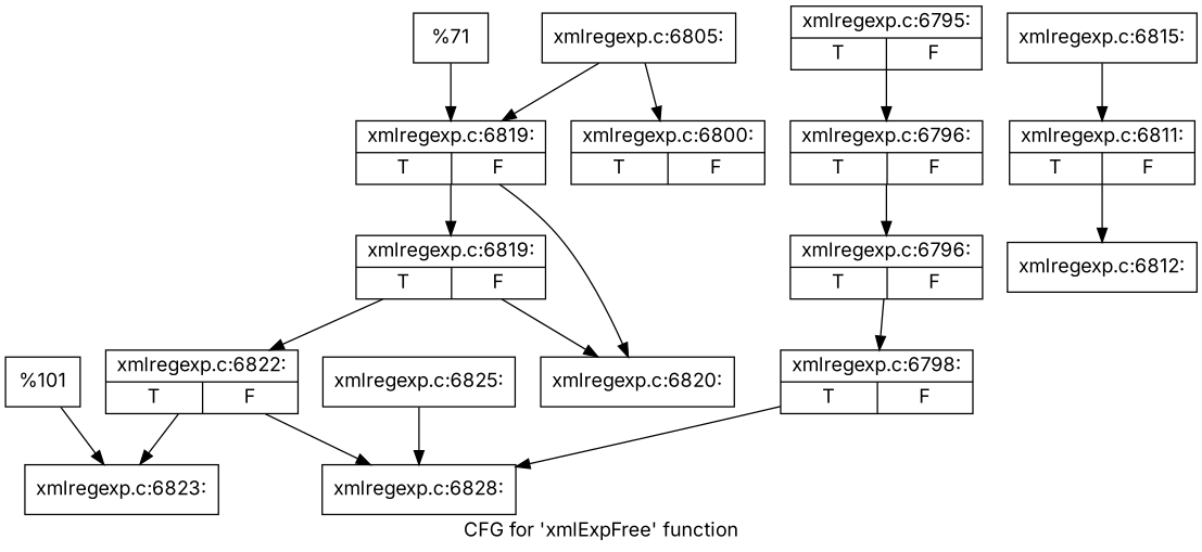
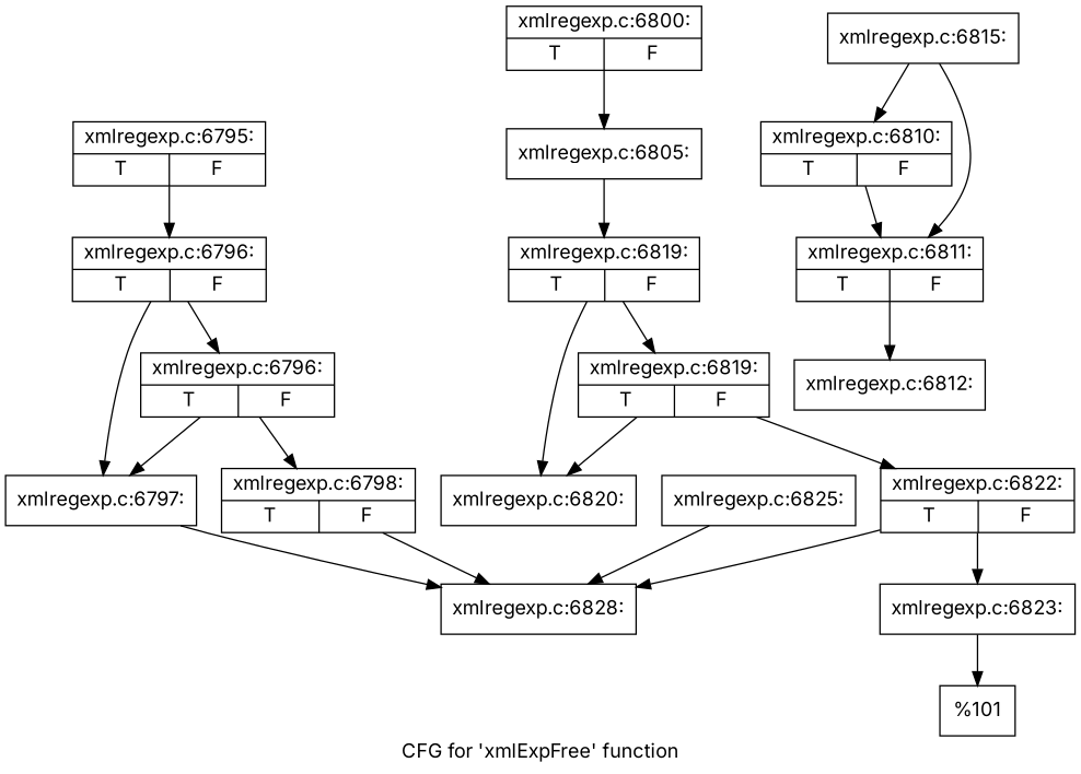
  digraph {
    fontname=Inter
    label="CFG for 'xmlExpFree' function"
    node [fontname=Inter shape=record]
    edge [fontname=Inter]
    n1 [label="{xmlregexp.c:6795:|{<s0>T|<s1>F}}"]
    n2 [label="{xmlregexp.c:6796:|{<s0>T|<s1>F}}"]
+   n3 [label="{xmlregexp.c:6797:}"]
    n4 [label="{xmlregexp.c:6828:}"]
    n5 [label="{xmlregexp.c:6796:|{<s0>T|<s1>F}}"]
    n6 [label="{xmlregexp.c:6798:|{<s0>T|<s1>F}}"]
    n7 [label="{xmlregexp.c:6800:|{<s0>T|<s1>F}}"]
    n8 [label="{xmlregexp.c:6805:}"]
    n9 [label="{xmlregexp.c:6819:|{<s0>T|<s1>F}}"]
    n10 [label="{xmlregexp.c:6820:}"]
    n11 [label="{xmlregexp.c:6819:|{<s0>T|<s1>F}}"]
+   n12 [label="{xmlregexp.c:6810:|{<s0>T|<s1>F}}"]
    n13 [label="{xmlregexp.c:6811:|{<s0>T|<s1>F}}"]
    n14 [label="{xmlregexp.c:6822:|{<s0>T|<s1>F}}"]
    n15 [label="{xmlregexp.c:6812:}"]
-   n16 [label="{%71}"]
    n17 [label="{xmlregexp.c:6815:}"]
    n18 [label="{xmlregexp.c:6825:}"]
    n19 [label="{xmlregexp.c:6823:}"]
    n20 [label="{%101}"]
    n1 -> n2
+   n2 -> n3
    n2 -> n5
+   n3 -> n4
+   n5 -> n3
    n5 -> n6
    n6 -> n4
-   n8 -> n7
+   n7 -> n8
    n8 -> n9
    n9 -> n10
    n9 -> n11
    n11 -> n10
    n11 -> n14
+   n12 -> n13
    n13 -> n15
    n14 -> n4
    n14 -> n19
-   n16 -> n9
+   n17 -> n12
    n17 -> n13
    n18 -> n4
-   n20 -> n19
+   n19 -> n20
  }
